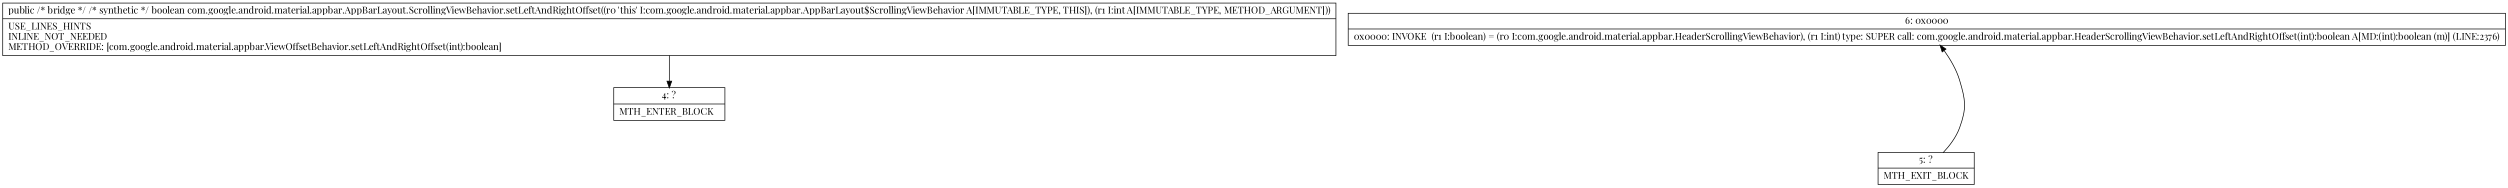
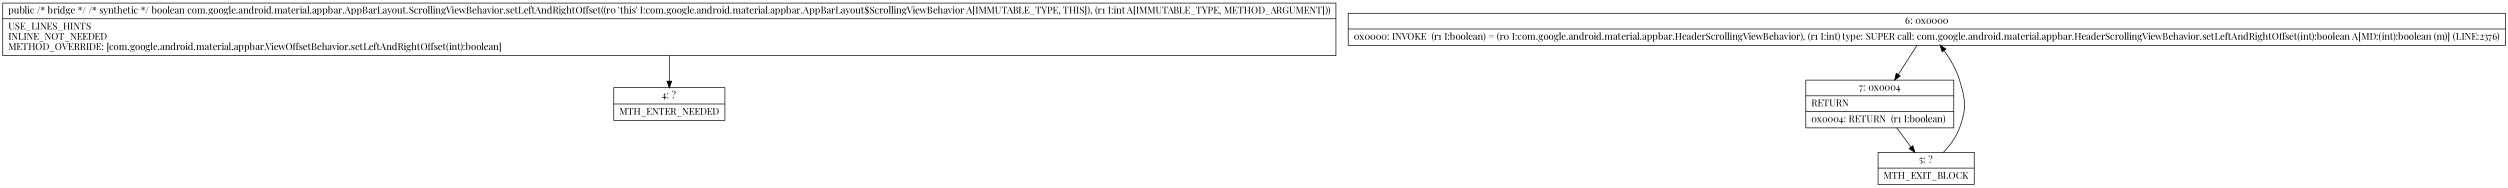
  digraph {
    fontname="Playfair Display"
    node [fontname="Playfair Display" shape=record]
    edge [fontname="Playfair Display"]
-   n1 [label="{4\:\ ?|MTH_ENTER_BLOCK\l}"]
+   n1 [label="{4\:\ ?|MTH_ENTER_NEEDED\l}"]
    n2 [label="{6\:\ 0x0000|0x0000: INVOKE  (r1 I:boolean) = (r0 I:com.google.android.material.appbar.HeaderScrollingViewBehavior), (r1 I:int) type: SUPER call: com.google.android.material.appbar.HeaderScrollingViewBehavior.setLeftAndRightOffset(int):boolean A[MD:(int):boolean (m)] (LINE:2376)\l}"]
+   n3 [label="{7\:\ 0x0004|RETURN\l|0x0004: RETURN  (r1 I:boolean) \l}"]
    n4 [label="{5\:\ ?|MTH_EXIT_BLOCK\l}"]
    n5 [label="{public \/* bridge *\/ \/* synthetic *\/ boolean com.google.android.material.appbar.AppBarLayout.ScrollingViewBehavior.setLeftAndRightOffset((r0 'this' I:com.google.android.material.appbar.AppBarLayout$ScrollingViewBehavior A[IMMUTABLE_TYPE, THIS]), (r1 I:int A[IMMUTABLE_TYPE, METHOD_ARGUMENT]))  | USE_LINES_HINTS\lINLINE_NOT_NEEDED\lMETHOD_OVERRIDE: [com.google.android.material.appbar.ViewOffsetBehavior.setLeftAndRightOffset(int):boolean]\l}"]
+   n2 -> n3
+   n3 -> n4
    n4 -> n2
    n5 -> n1
  }
